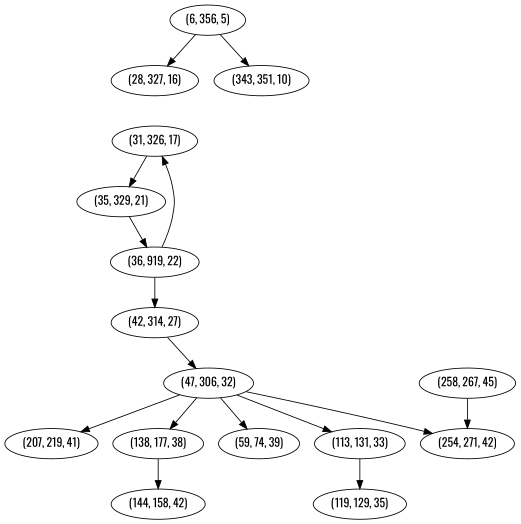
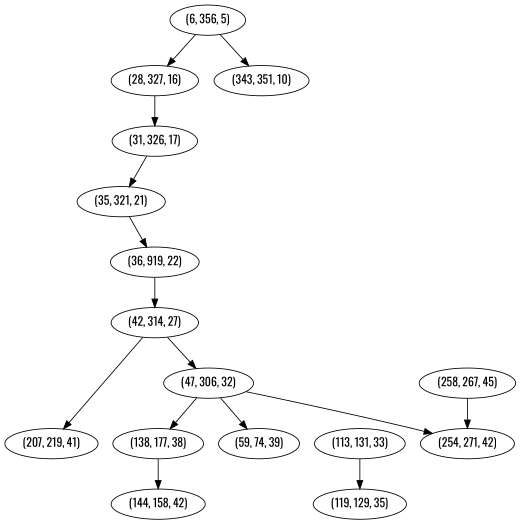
  digraph {
    fontname=Oswald
    node [fontname=Oswald]
    edge [fontname=Oswald]
    "(6, 356, 5)"
    "(28, 327, 16)"
    "(343, 351, 10)"
    "(31, 326, 17)"
-   "(35, 321, 21)" [label="(35, 329, 21)"]
+   "(35, 321, 21)"
    n6 [label="(36, 919, 22)"]
    "(42, 314, 27)"
    "(47, 306, 32)"
    "(59, 74, 39)"
    "(113, 131, 33)"
    "(138, 177, 38)"
    "(207, 219, 41)"
    "(254, 271, 42)"
    "(119, 129, 35)"
    n15 [label="(144, 158, 42)"]
    "(258, 267, 45)"
    "(6, 356, 5)" -> "(28, 327, 16)"
    "(6, 356, 5)" -> "(343, 351, 10)"
-   n6 -> "(31, 326, 17)"
+   "(28, 327, 16)" -> "(31, 326, 17)"
    "(31, 326, 17)" -> "(35, 321, 21)"
    "(35, 321, 21)" -> n6
    n6 -> "(42, 314, 27)"
    "(42, 314, 27)" -> "(47, 306, 32)"
    "(47, 306, 32)" -> "(59, 74, 39)"
-   "(47, 306, 32)" -> "(113, 131, 33)"
    "(47, 306, 32)" -> "(138, 177, 38)"
-   "(47, 306, 32)" -> "(207, 219, 41)"
+   "(42, 314, 27)" -> "(207, 219, 41)"
    "(47, 306, 32)" -> "(254, 271, 42)"
    "(113, 131, 33)" -> "(119, 129, 35)"
    "(138, 177, 38)" -> n15
    "(258, 267, 45)" -> "(254, 271, 42)"
  }
